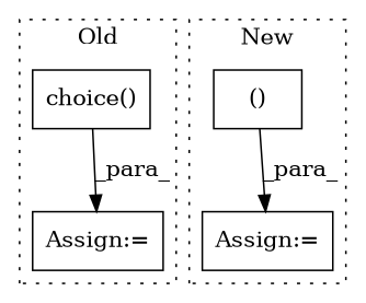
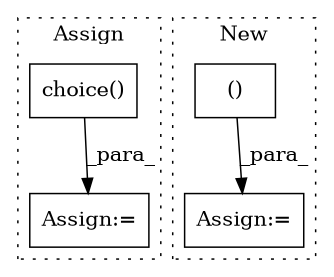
  digraph {
    node [a=68 l=3 shape=box]
    n1 [a=75 l="17,45" label="choice()" s="8777,8803"]
    n2 [label="Assign:=" s=8774]
    n3 [a=54 l=11 label="()" s=11899]
    n4 [label="Assign:=" s=11876]
    subgraph cluster_1 {
-     label=Old
+     label=Assign
      style=dotted
      n1
      n2
    }
    subgraph cluster_2 {
      label=New
      style=dotted
      n3
      n4
    }
    n1 -> n2 [label=_para_]
    n3 -> n4 [label=_para_]
  }
